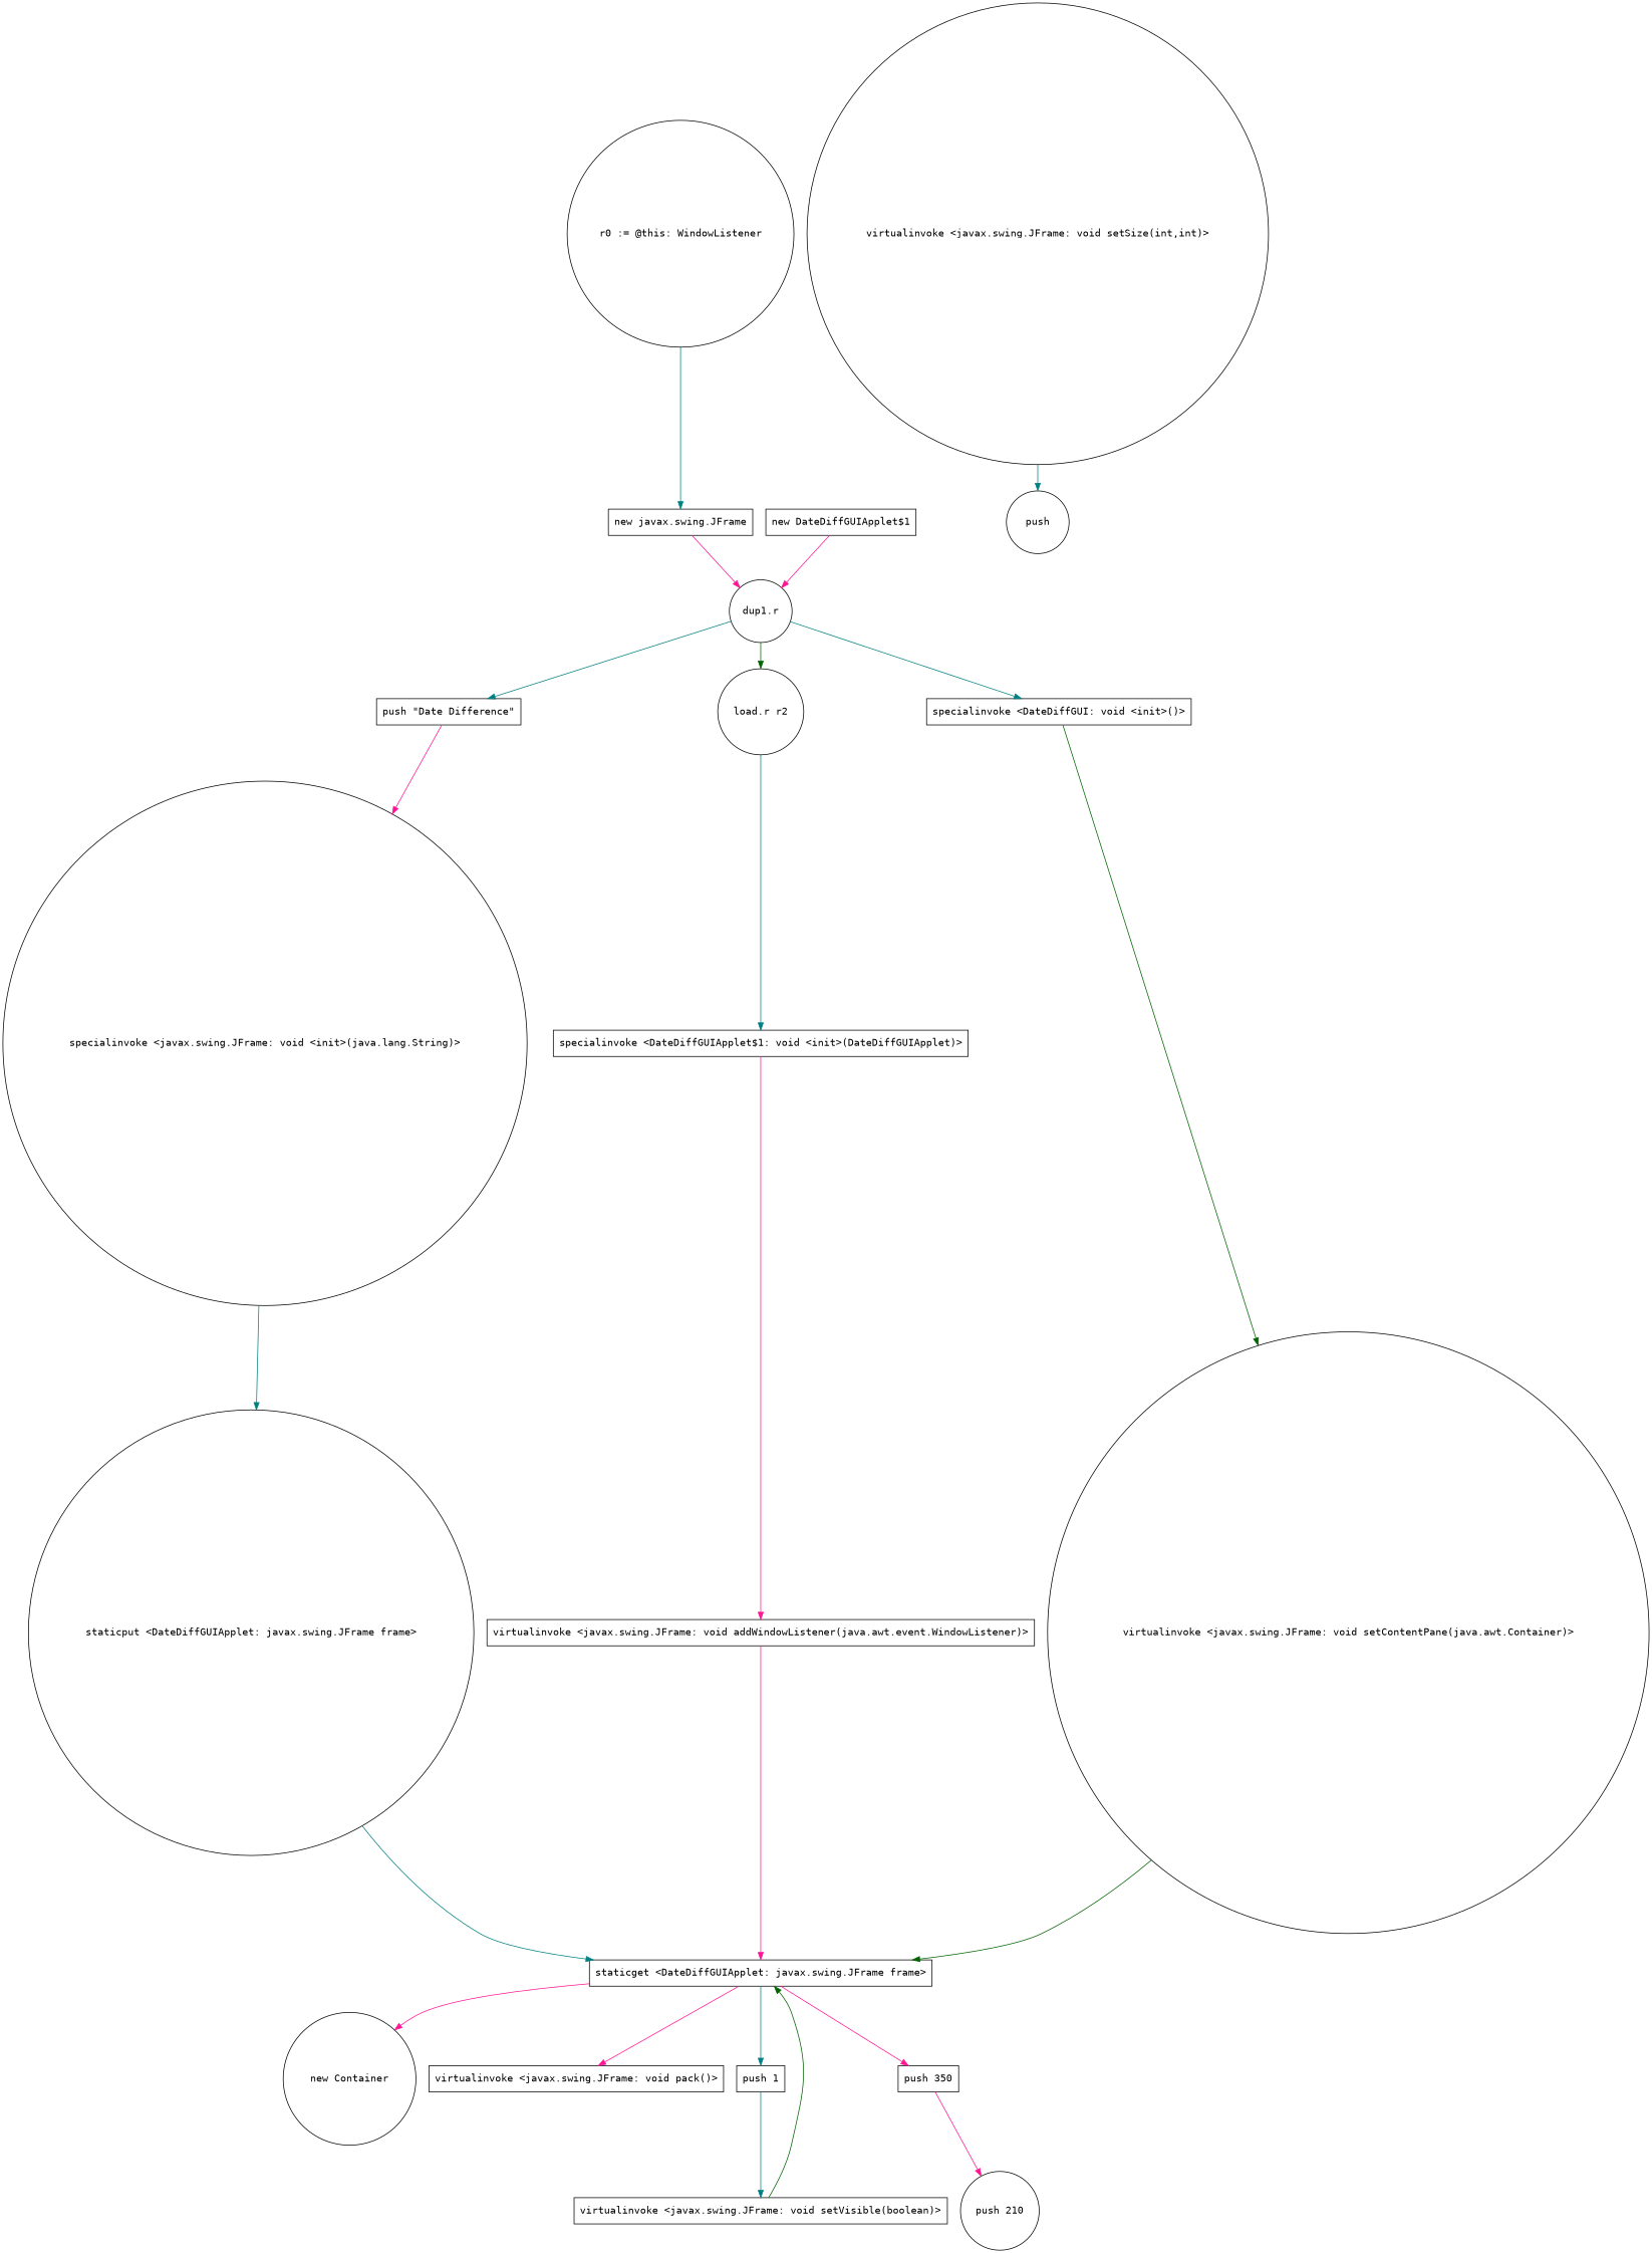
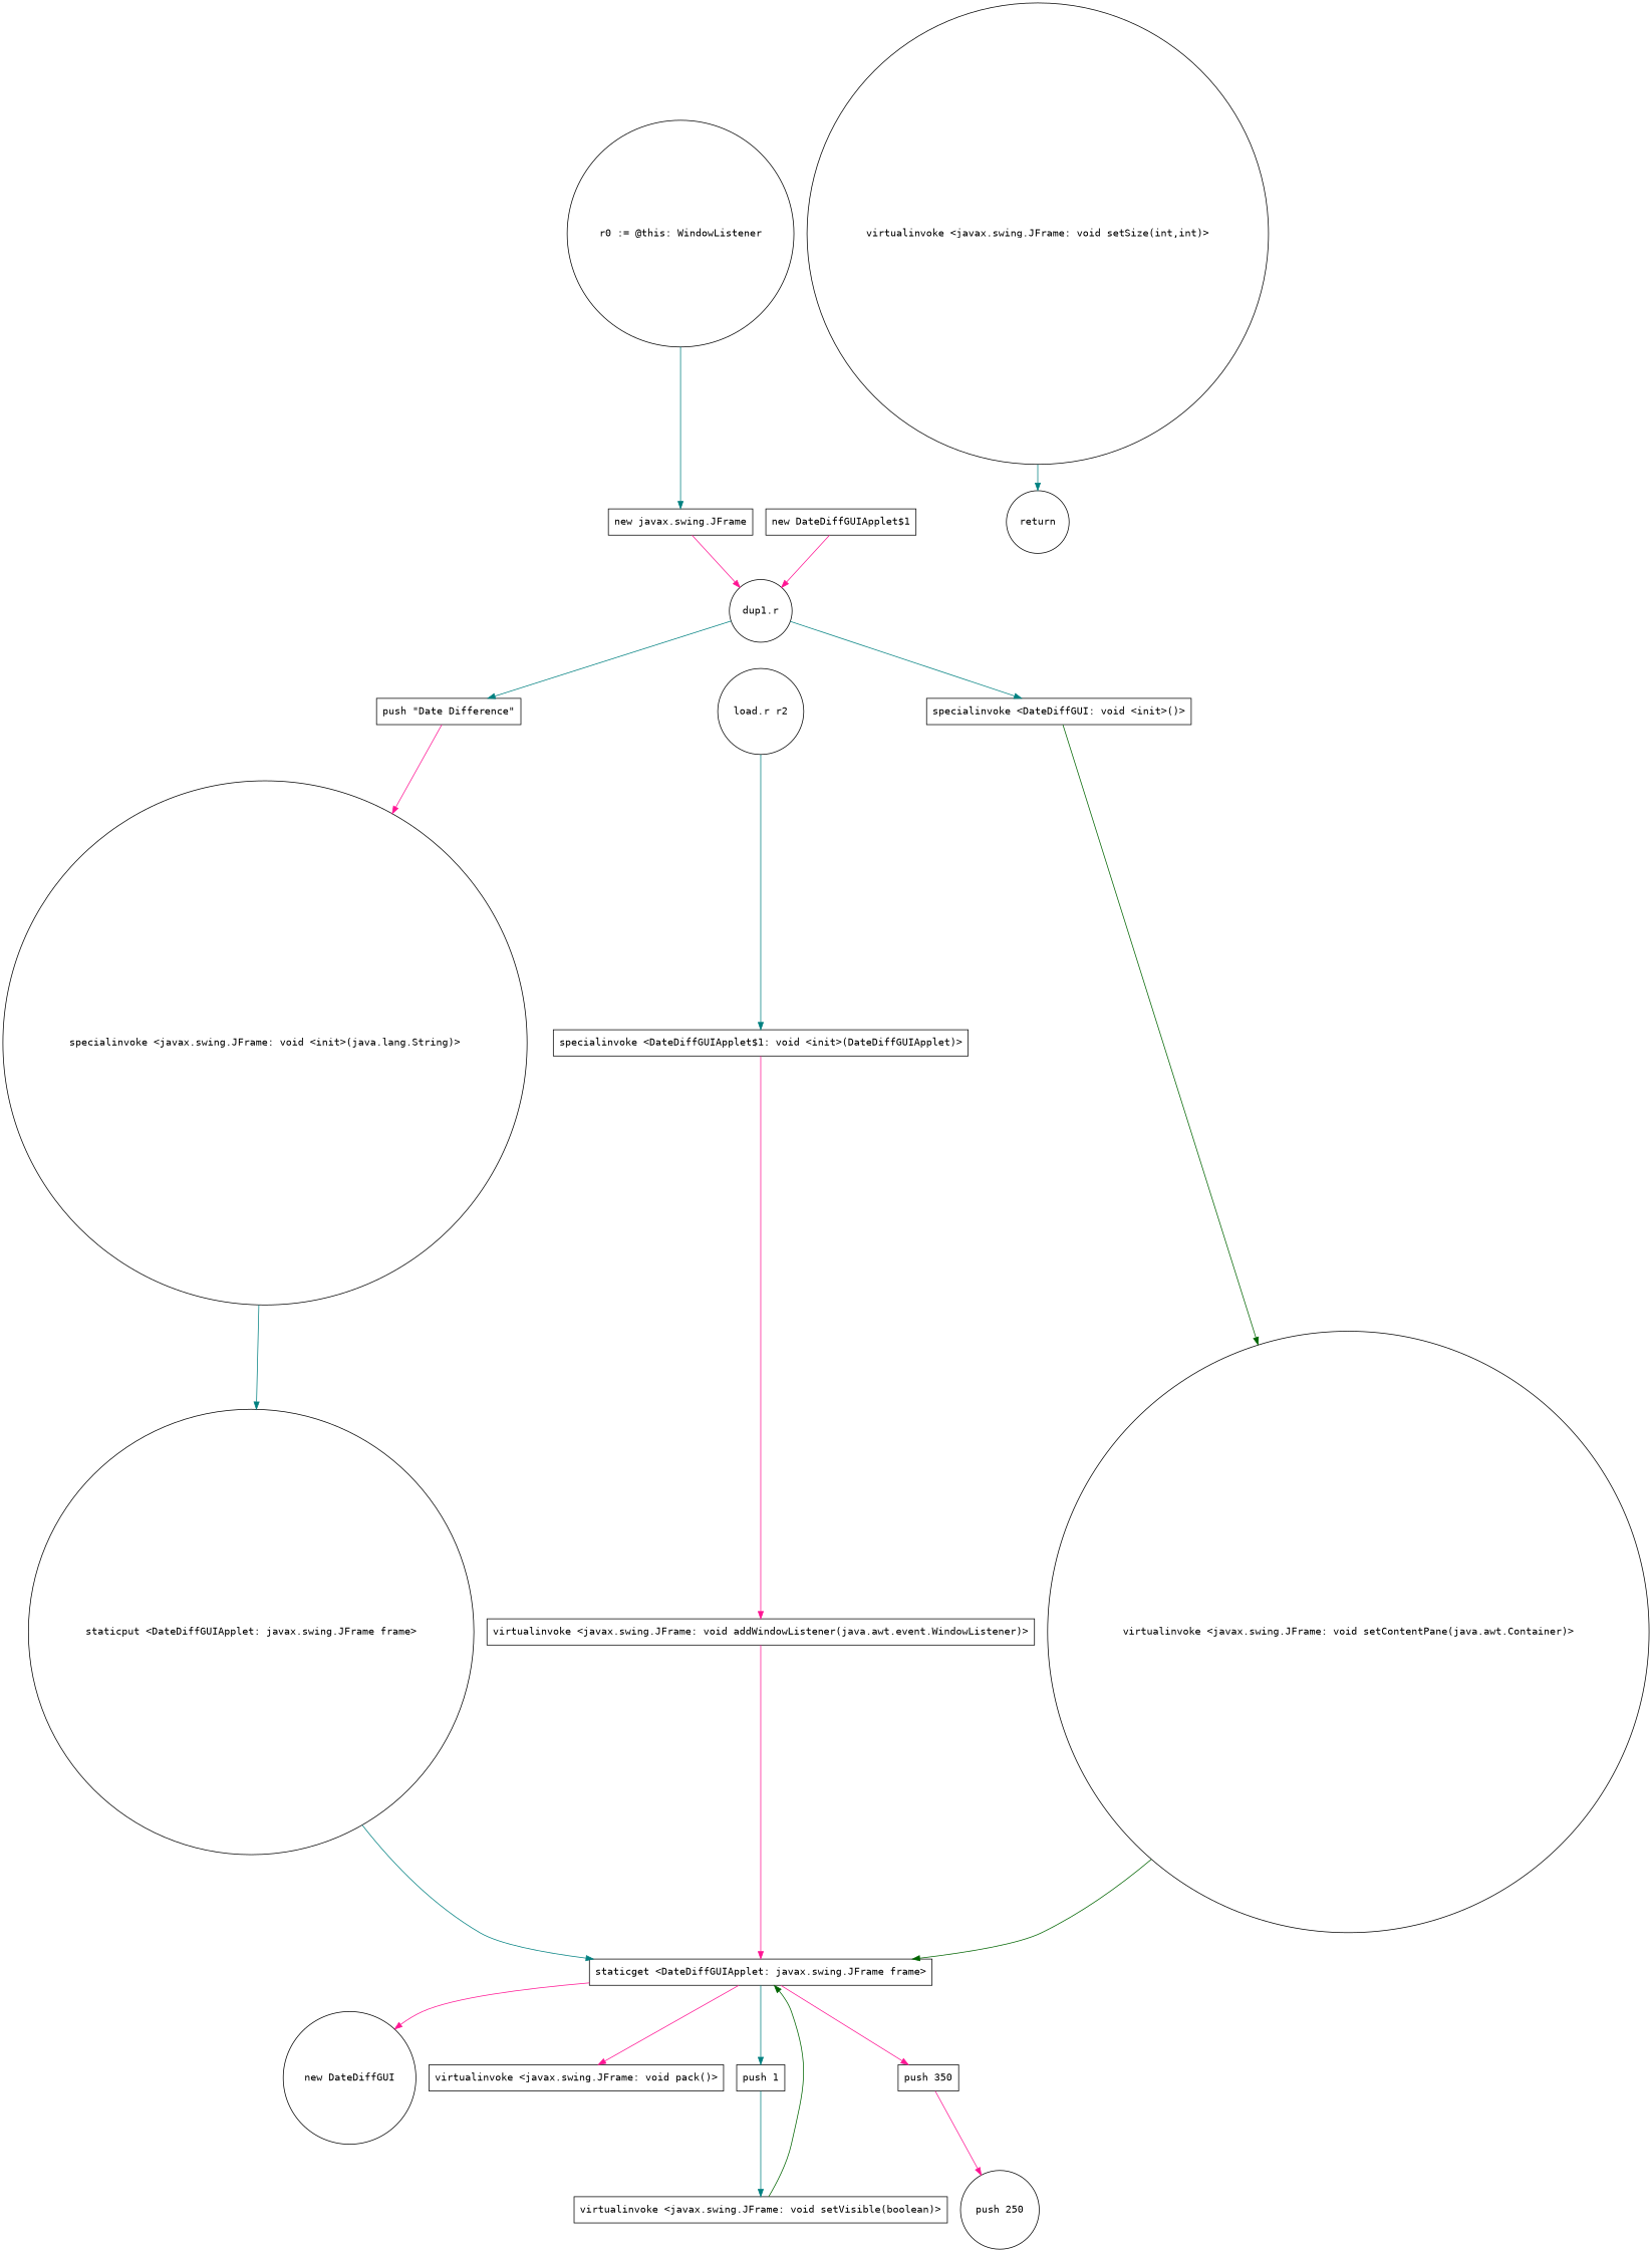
  digraph {
    fontname="DejaVu Sans Mono"
    node [fontname="DejaVu Sans Mono" shape=box]
    edge [color=teal fontname="DejaVu Sans Mono"]
    n1 [label="r0 := @this: WindowListener" shape=circle]
    "new javax.swing.JFrame"
    "dup1.r" [shape=circle]
    "push \"Date Difference\""
    n5 [label="load.r r2" shape=circle]
    "specialinvoke <DateDiffGUI: void <init>()>"
    "specialinvoke <javax.swing.JFrame: void <init>(java.lang.String)>" [shape=circle]
    "specialinvoke <DateDiffGUIApplet$1: void <init>(DateDiffGUIApplet)>"
    "virtualinvoke <javax.swing.JFrame: void setContentPane(java.awt.Container)>" [shape=circle]
    "staticput <DateDiffGUIApplet: javax.swing.JFrame frame>" [shape=circle]
    "staticget <DateDiffGUIApplet: javax.swing.JFrame frame>"
-   "new DateDiffGUI" [shape=circle label="new Container"]
+   "new DateDiffGUI" [shape=circle]
    "virtualinvoke <javax.swing.JFrame: void pack()>"
    "push 1"
    "push 350"
    "new DateDiffGUIApplet$1"
    "virtualinvoke <javax.swing.JFrame: void setVisible(boolean)>"
-   "push 250" [shape=circle label="push 210"]
+   "push 250" [shape=circle]
    "virtualinvoke <javax.swing.JFrame: void addWindowListener(java.awt.event.WindowListener)>"
    "virtualinvoke <javax.swing.JFrame: void setSize(int,int)>" [shape=circle]
-   return [shape=circle label=push]
+   return [shape=circle]
    n1 -> "new javax.swing.JFrame"
    "new javax.swing.JFrame" -> "dup1.r" [color=deeppink]
    "dup1.r" -> "push \"Date Difference\""
-   "dup1.r" -> n5 [color=darkgreen]
    "dup1.r" -> "specialinvoke <DateDiffGUI: void <init>()>"
    "push \"Date Difference\"" -> "specialinvoke <javax.swing.JFrame: void <init>(java.lang.String)>" [color=deeppink]
    n5 -> "specialinvoke <DateDiffGUIApplet$1: void <init>(DateDiffGUIApplet)>"
    "specialinvoke <DateDiffGUI: void <init>()>" -> "virtualinvoke <javax.swing.JFrame: void setContentPane(java.awt.Container)>" [color=darkgreen]
    "specialinvoke <javax.swing.JFrame: void <init>(java.lang.String)>" -> "staticput <DateDiffGUIApplet: javax.swing.JFrame frame>"
    "specialinvoke <DateDiffGUIApplet$1: void <init>(DateDiffGUIApplet)>" -> "virtualinvoke <javax.swing.JFrame: void addWindowListener(java.awt.event.WindowListener)>" [color=deeppink]
    "virtualinvoke <javax.swing.JFrame: void setContentPane(java.awt.Container)>" -> "staticget <DateDiffGUIApplet: javax.swing.JFrame frame>" [color=darkgreen]
    "staticput <DateDiffGUIApplet: javax.swing.JFrame frame>" -> "staticget <DateDiffGUIApplet: javax.swing.JFrame frame>"
    "staticget <DateDiffGUIApplet: javax.swing.JFrame frame>" -> "new DateDiffGUI" [color=deeppink]
    "staticget <DateDiffGUIApplet: javax.swing.JFrame frame>" -> "virtualinvoke <javax.swing.JFrame: void pack()>" [color=deeppink]
    "staticget <DateDiffGUIApplet: javax.swing.JFrame frame>" -> "push 1"
    "staticget <DateDiffGUIApplet: javax.swing.JFrame frame>" -> "push 350" [color=deeppink]
    "push 1" -> "virtualinvoke <javax.swing.JFrame: void setVisible(boolean)>"
    "push 350" -> "push 250" [color=deeppink]
    "new DateDiffGUIApplet$1" -> "dup1.r" [color=deeppink]
    "virtualinvoke <javax.swing.JFrame: void setVisible(boolean)>" -> "staticget <DateDiffGUIApplet: javax.swing.JFrame frame>" [color=darkgreen]
    "virtualinvoke <javax.swing.JFrame: void addWindowListener(java.awt.event.WindowListener)>" -> "staticget <DateDiffGUIApplet: javax.swing.JFrame frame>" [color=deeppink]
    "virtualinvoke <javax.swing.JFrame: void setSize(int,int)>" -> return
  }
